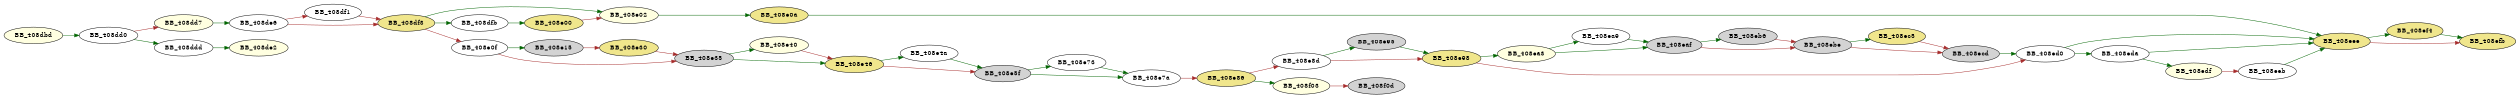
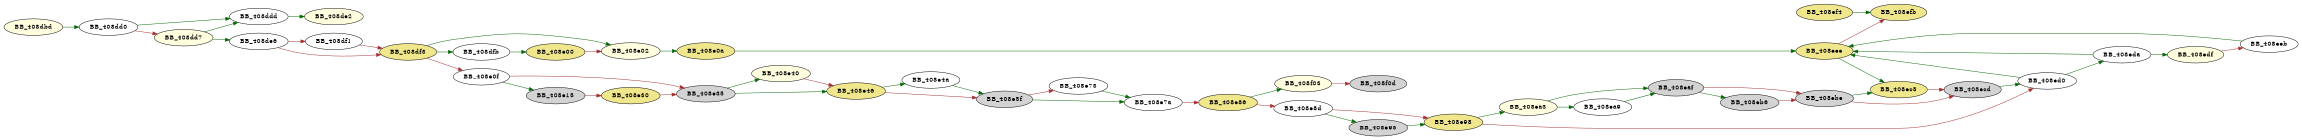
  digraph {
    rankdir=LR
    node [fillcolor=white style=filled]
    edge [color=darkgreen]
    BB_408dbd [fillcolor=lightyellow]
    BB_408dd0
    BB_408dd7 [fillcolor=lightyellow]
    BB_408ddd
    BB_408de6
    BB_408de2 [fillcolor=lightyellow]
    BB_408df1
    BB_408df3 [fillcolor=khaki]
    BB_408e02 [fillcolor=lightyellow]
    BB_408dfb
    BB_408e0f
    BB_408e0a [fillcolor=khaki]
    BB_408eee [fillcolor=khaki]
    BB_408e00 [fillcolor=khaki]
    BB_408e15 [fillcolor=lightgrey]
    BB_408e35 [fillcolor=lightgrey]
    BB_408e30 [fillcolor=khaki]
    BB_408e40 [fillcolor=lightyellow]
    BB_408e46 [fillcolor=khaki]
    BB_408ef4 [fillcolor=khaki]
    BB_408efb [fillcolor=khaki]
    BB_408e4a
    BB_408e5f [fillcolor=lightgrey]
    BB_408e73
    BB_408e7a
    BB_408e86 [fillcolor=khaki]
    BB_408e8d
    BB_408f03 [fillcolor=lightyellow]
    BB_408e95 [fillcolor=lightgrey]
    BB_408e98 [fillcolor=khaki]
    BB_408f0d [fillcolor=lightgrey]
    BB_408ea3 [fillcolor=lightyellow]
    BB_408ed0
    BB_408ea9
    BB_408eaf [fillcolor=lightgrey]
    BB_408eda
    BB_408eb6 [fillcolor=lightgrey]
    BB_408ebe [fillcolor=lightgrey]
    BB_408edf [fillcolor=lightyellow]
    BB_408ec5 [fillcolor=khaki]
    BB_408ecd [fillcolor=lightgrey]
    BB_408eeb
    BB_408dbd -> BB_408dd0
    BB_408dd0 -> BB_408dd7 [color=brown]
    BB_408dd0 -> BB_408ddd
+   BB_408dd7 -> BB_408ddd
    BB_408dd7 -> BB_408de6
    BB_408ddd -> BB_408de2
    BB_408de6 -> BB_408df1 [color=brown]
    BB_408de6 -> BB_408df3 [color=brown]
    BB_408df1 -> BB_408df3 [color=brown]
    BB_408df3 -> BB_408e02
    BB_408df3 -> BB_408dfb
    BB_408df3 -> BB_408e0f [color=brown]
    BB_408e02 -> BB_408e0a
    BB_408dfb -> BB_408e00
    BB_408e0f -> BB_408e15
    BB_408e0f -> BB_408e35 [color=brown]
    BB_408e0a -> BB_408eee
-   BB_408eee -> BB_408ef4
+   BB_408eee -> BB_408ec5
    BB_408eee -> BB_408efb [color=brown]
    BB_408e00 -> BB_408e02 [color=brown]
    BB_408e15 -> BB_408e30 [color=brown]
    BB_408e35 -> BB_408e40
    BB_408e35 -> BB_408e46
    BB_408e30 -> BB_408e35 [color=brown]
    BB_408e40 -> BB_408e46 [color=brown]
    BB_408e46 -> BB_408e4a
    BB_408e46 -> BB_408e5f [color=brown]
    BB_408ef4 -> BB_408efb
    BB_408e4a -> BB_408e5f
-   BB_408e5f -> BB_408e73
+   BB_408e5f -> BB_408e73 [color=brown]
    BB_408e5f -> BB_408e7a
    BB_408e73 -> BB_408e7a
    BB_408e7a -> BB_408e86 [color=brown]
    BB_408e86 -> BB_408e8d [color=brown]
    BB_408e86 -> BB_408f03
    BB_408e8d -> BB_408e95
    BB_408e8d -> BB_408e98 [color=brown]
    BB_408f03 -> BB_408f0d [color=brown]
    BB_408e95 -> BB_408e98
    BB_408e98 -> BB_408ea3
    BB_408e98 -> BB_408ed0 [color=brown]
    BB_408ea3 -> BB_408ea9
    BB_408ea3 -> BB_408eaf
    BB_408ed0 -> BB_408eee
    BB_408ed0 -> BB_408eda
    BB_408ea9 -> BB_408eaf
    BB_408eaf -> BB_408eb6
    BB_408eaf -> BB_408ebe [color=brown]
    BB_408eda -> BB_408eee
    BB_408eda -> BB_408edf
    BB_408eb6 -> BB_408ebe [color=brown]
    BB_408ebe -> BB_408ec5
    BB_408ebe -> BB_408ecd [color=brown]
    BB_408edf -> BB_408eeb [color=brown]
    BB_408ec5 -> BB_408ecd [color=brown]
    BB_408ecd -> BB_408ed0
    BB_408eeb -> BB_408eee
  }
